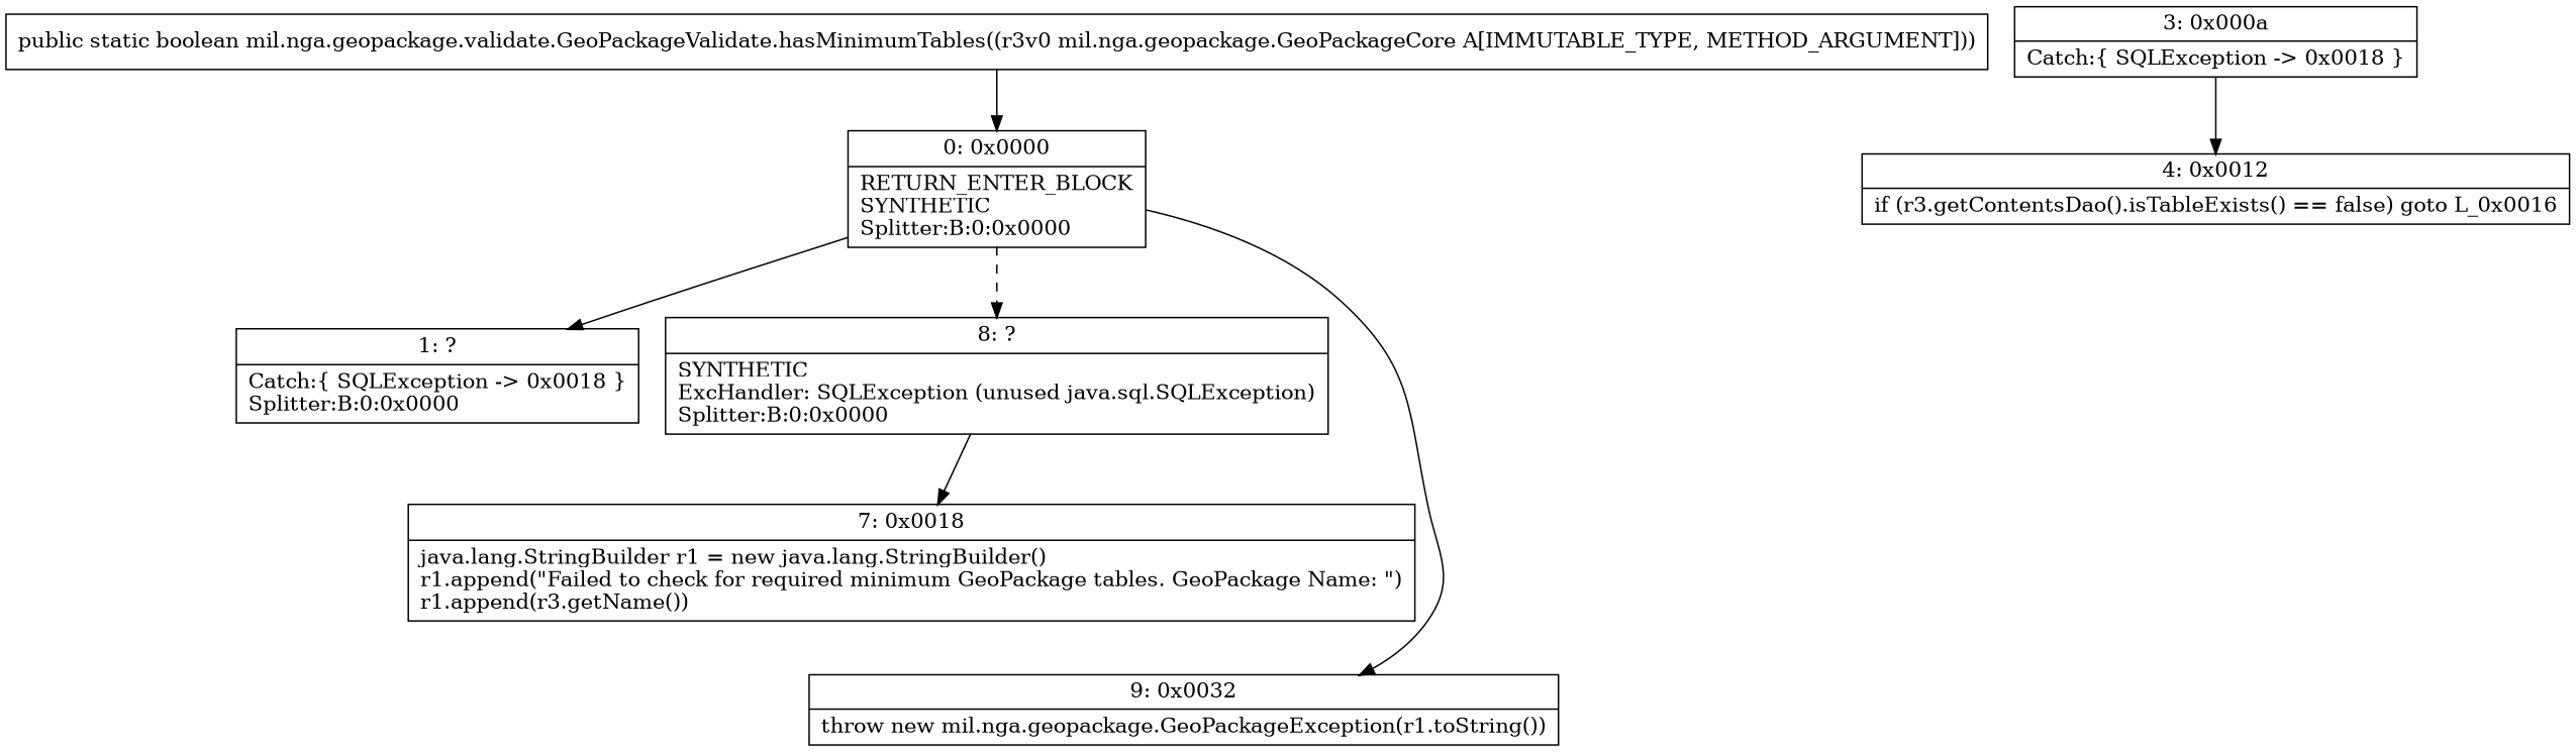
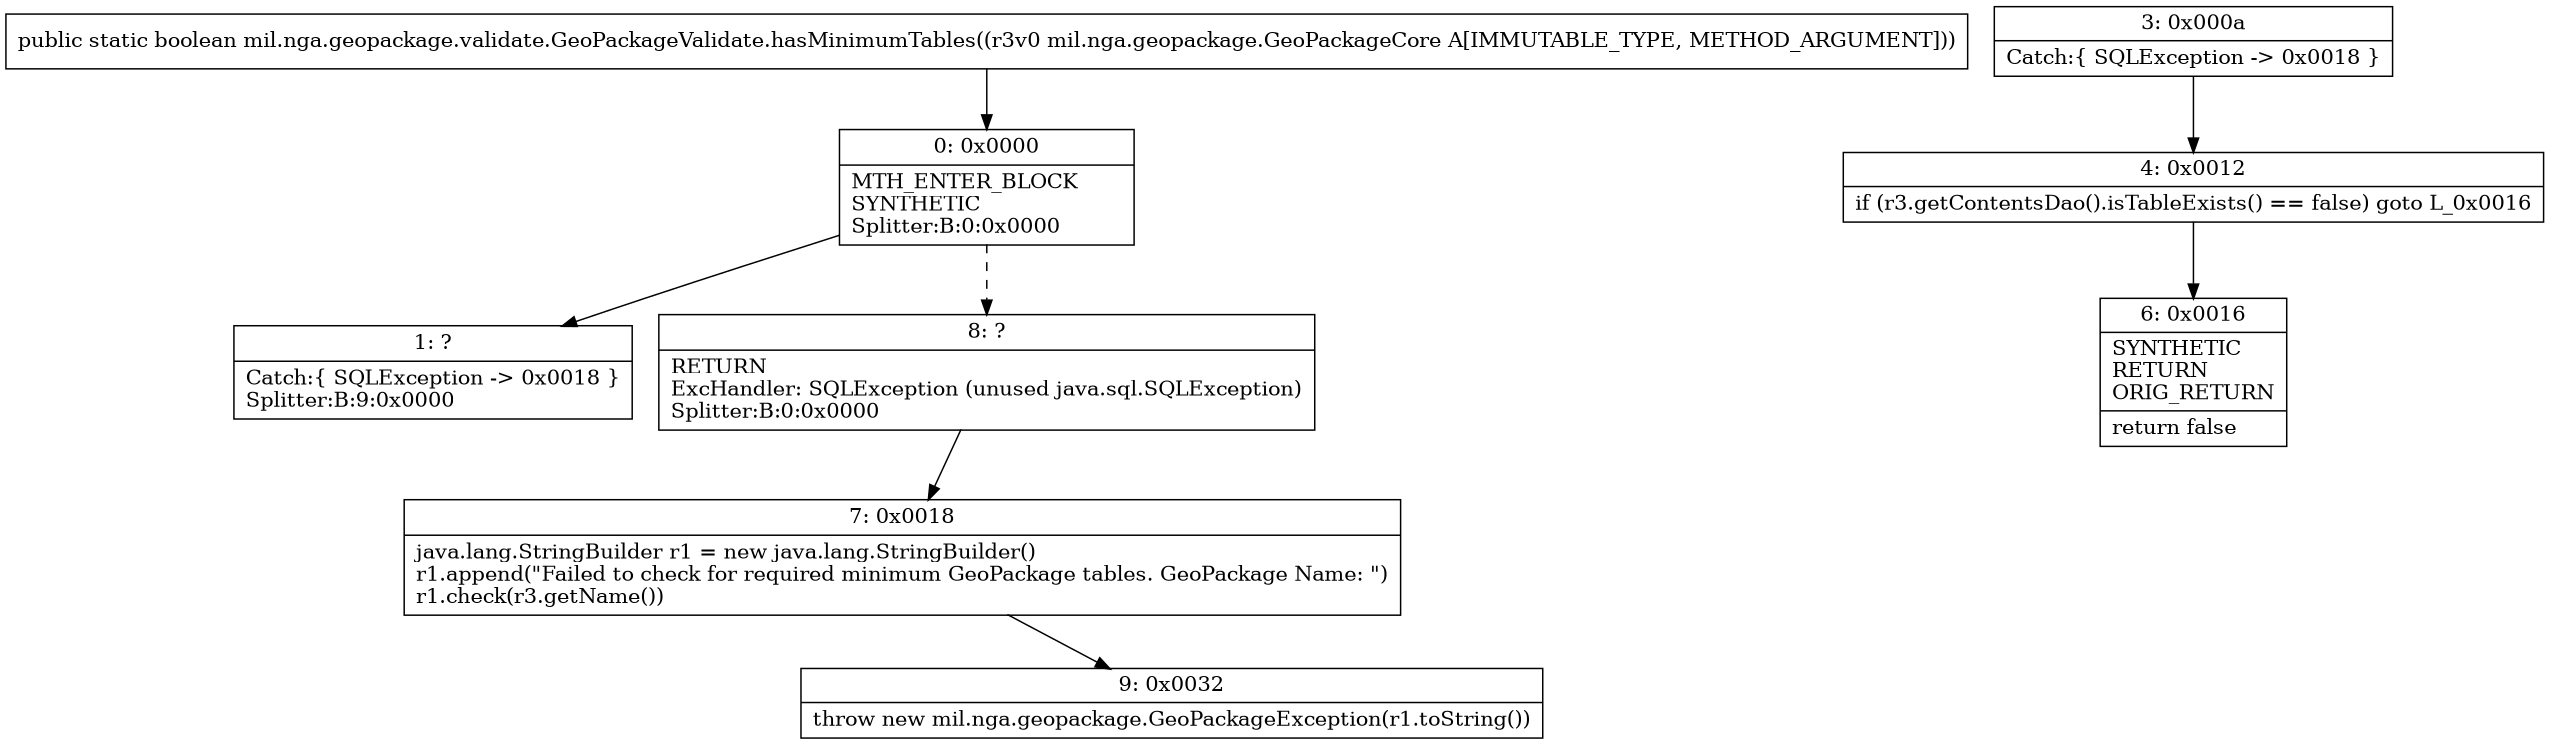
  digraph {
    node [shape=record]
-   n1 [label="{0\:\ 0x0000|RETURN_ENTER_BLOCK\lSYNTHETIC\lSplitter:B:0:0x0000\l}"]
-   n2 [label="{1\:\ ?|Catch:\{ SQLException \-\> 0x0018 \}\lSplitter:B:0:0x0000\l}"]
-   n3 [label="{8\:\ ?|SYNTHETIC\lExcHandler: SQLException (unused java.sql.SQLException)\lSplitter:B:0:0x0000\l}"]
-   n4 [label="{7\:\ 0x0018|java.lang.StringBuilder r1 = new java.lang.StringBuilder()\lr1.append(\"Failed to check for required minimum GeoPackage tables. GeoPackage Name: \")\lr1.append(r3.getName())\l}"]
+   n1 [label="{0\:\ 0x0000|MTH_ENTER_BLOCK\lSYNTHETIC\lSplitter:B:0:0x0000\l}"]
+   n2 [label="{1\:\ ?|Catch:\{ SQLException \-\> 0x0018 \}\lSplitter:B:9:0x0000\l}"]
+   n3 [label="{8\:\ ?|RETURN\lExcHandler: SQLException (unused java.sql.SQLException)\lSplitter:B:0:0x0000\l}"]
+   n4 [label="{7\:\ 0x0018|java.lang.StringBuilder r1 = new java.lang.StringBuilder()\lr1.append(\"Failed to check for required minimum GeoPackage tables. GeoPackage Name: \")\lr1.check(r3.getName())\l}"]
    n5 [label="{3\:\ 0x000a|Catch:\{ SQLException \-\> 0x0018 \}\l}"]
    n6 [label="{4\:\ 0x0012|if (r3.getContentsDao().isTableExists() == false) goto L_0x0016\l}"]
+   n7 [label="{6\:\ 0x0016|SYNTHETIC\lRETURN\lORIG_RETURN\l|return false\l}"]
    n8 [label="{9\:\ 0x0032|throw new mil.nga.geopackage.GeoPackageException(r1.toString())\l}"]
    n9 [label="{public static boolean mil.nga.geopackage.validate.GeoPackageValidate.hasMinimumTables((r3v0 mil.nga.geopackage.GeoPackageCore A[IMMUTABLE_TYPE, METHOD_ARGUMENT])) }"]
    n1 -> n2
    n1 -> n3 [style=dashed]
    n3 -> n4
-   n1 -> n8
+   n4 -> n8
    n5 -> n6
+   n6 -> n7
    n9 -> n1
  }
